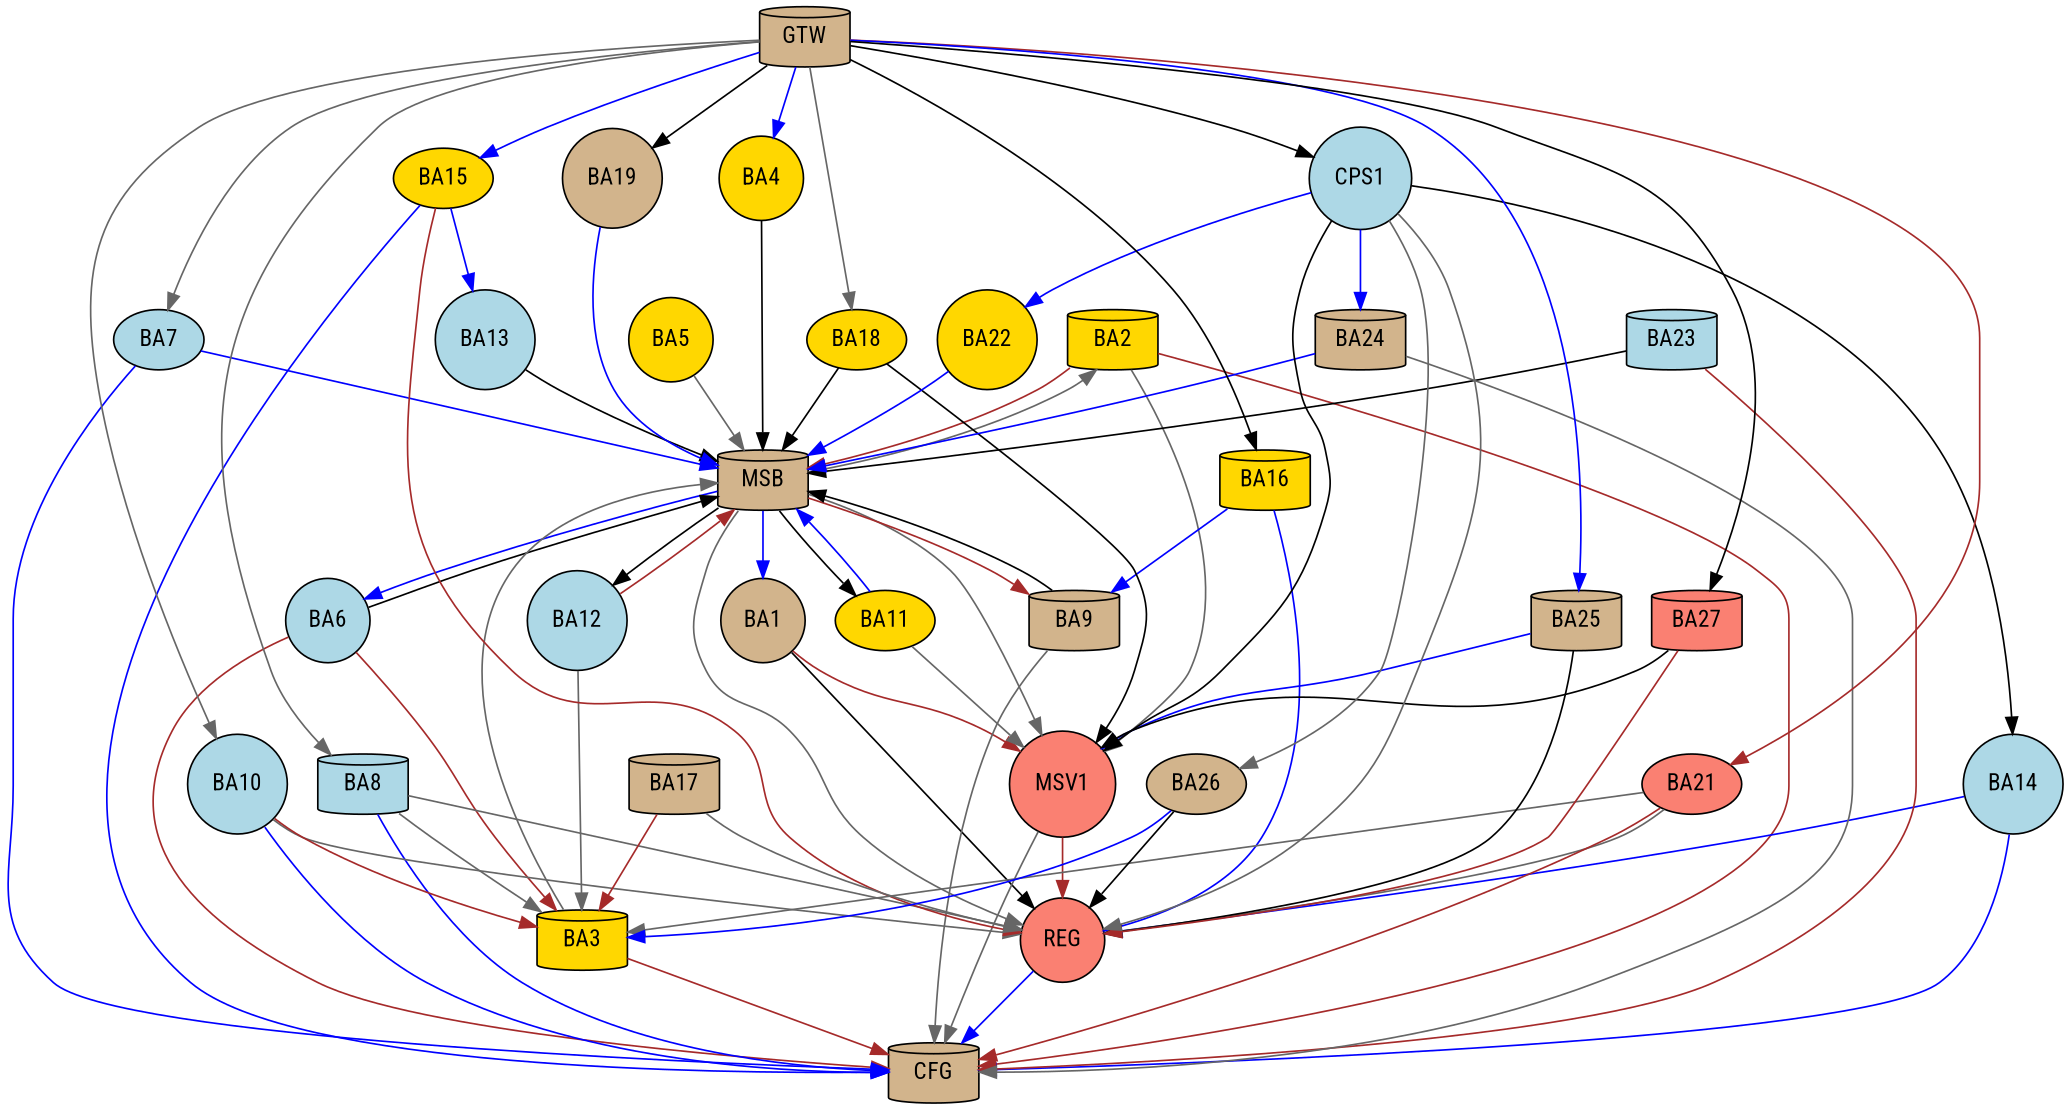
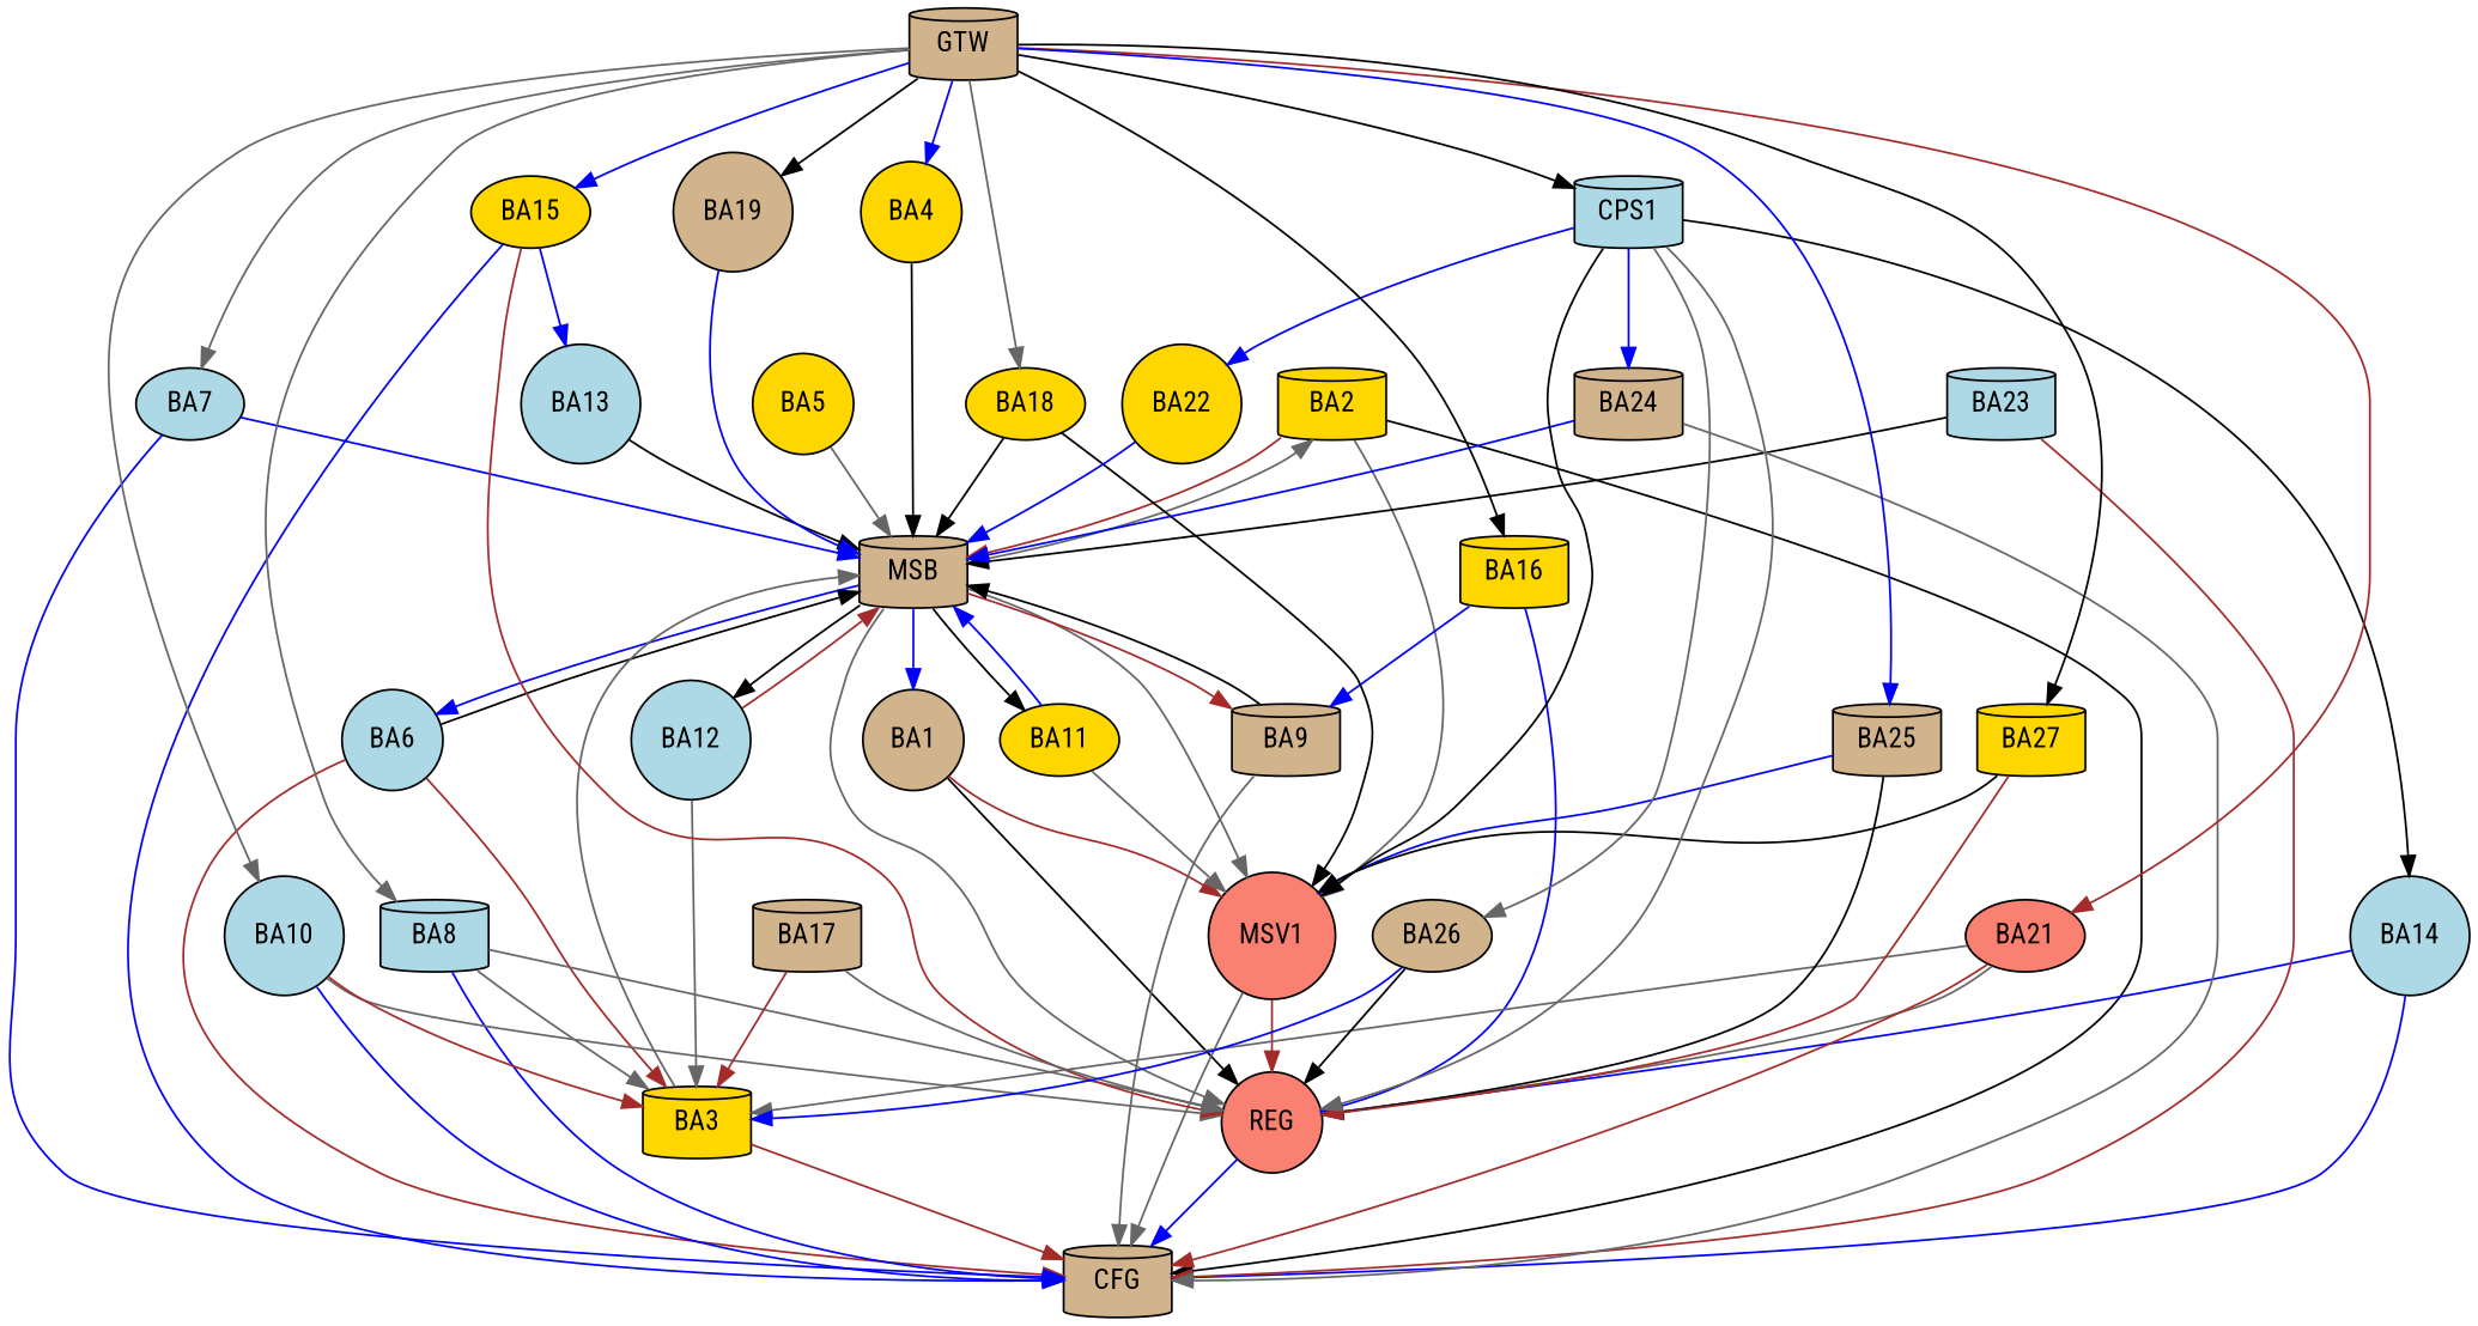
  strict digraph {
    fontname="Roboto Condensed"
    node [fillcolor=tan fontname="Roboto Condensed" shape=cylinder style=filled]
    edge [color=blue fontname="Roboto Condensed"]
    n1 [label=BA1 shape=circle]
    n2 [fillcolor=salmon label=REG shape=circle]
    n3 [fillcolor=salmon label=MSV1 shape=circle]
    n4 [label=CFG]
    n5 [fillcolor=gold label=BA2]
    n6 [label=MSB]
    n7 [fillcolor=lightblue label=BA6 shape=circle]
    n8 [label=BA9]
    n9 [fillcolor=gold label=BA11 shape=ellipse]
    n10 [fillcolor=lightblue label=BA12 shape=circle]
    n11 [fillcolor=gold label=BA3]
    n12 [fillcolor=gold label=BA4 shape=circle]
    n13 [fillcolor=gold label=BA5 shape=circle]
    n14 [fillcolor=lightblue label=BA7 shape=ellipse]
    n15 [fillcolor=lightblue label=BA8]
    n16 [fillcolor=lightblue label=BA10 shape=circle]
    n17 [fillcolor=lightblue label=BA13 shape=circle]
    n18 [fillcolor=lightblue label=BA14 shape=circle]
    n19 [fillcolor=gold label=BA15 shape=ellipse]
    n20 [fillcolor=gold label=BA16]
    n21 [label=BA17]
    n22 [fillcolor=gold label=BA18 shape=ellipse]
    n23 [label=BA19 shape=circle]
    n24 [fillcolor=salmon label=BA21 shape=ellipse]
    n25 [fillcolor=gold label=BA22 shape=circle]
    n26 [fillcolor=lightblue label=BA23]
    n27 [label=BA24]
    n28 [label=BA25]
    n29 [label=BA26 shape=ellipse]
-   n30 [fillcolor=salmon label=BA27]
-   n31 [fillcolor=lightblue label=CPS1 shape=circle]
+   n30 [fillcolor=gold label=BA27]
+   n31 [fillcolor=lightblue label=CPS1]
    n32 [label=GTW]
    n1 -> n2 [color=black]
    n1 -> n3 [color=brown]
    n2 -> n4
    n3 -> n2 [color=brown]
    n3 -> n4 [color=gray40]
    n5 -> n3 [color=gray40]
-   n5 -> n4 [color=brown]
+   n5 -> n4 [color=black]
    n5 -> n6 [color=brown]
    n6 -> n1
    n6 -> n2 [color=gray40]
    n6 -> n3 [color=gray40]
    n6 -> n5 [color=gray40]
    n6 -> n7
    n6 -> n8 [color=brown]
    n6 -> n9 [color=black]
    n6 -> n10 [color=black]
    n7 -> n4 [color=brown]
    n7 -> n6 [color=black]
    n7 -> n11 [color=brown]
    n8 -> n4 [color=gray40]
    n8 -> n6 [color=black]
    n9 -> n3 [color=gray40]
    n9 -> n6
    n10 -> n6 [color=brown]
    n10 -> n11 [color=gray40]
    n11 -> n4 [color=brown]
    n11 -> n6 [color=gray40]
    n12 -> n6 [color=black]
    n13 -> n6 [color=gray40]
    n14 -> n4
    n14 -> n6
    n15 -> n2 [color=gray40]
    n15 -> n4
    n15 -> n11 [color=gray40]
    n16 -> n2 [color=gray40]
    n16 -> n4
    n16 -> n11 [color=brown]
    n17 -> n6 [color=black]
    n18 -> n2
    n18 -> n4
    n19 -> n2 [color=brown]
    n19 -> n4
    n19 -> n17
    n20 -> n2
    n20 -> n8
    n21 -> n2 [color=gray40]
    n21 -> n11 [color=brown]
    n22 -> n3 [color=black]
    n22 -> n6 [color=black]
    n23 -> n6
    n24 -> n2 [color=gray40]
    n24 -> n4 [color=brown]
    n24 -> n11 [color=gray40]
    n25 -> n6
    n26 -> n4 [color=brown]
    n26 -> n6 [color=black]
    n27 -> n4 [color=gray40]
    n27 -> n6
    n28 -> n2 [color=black]
    n28 -> n3
    n29 -> n2 [color=black]
    n29 -> n11
    n30 -> n2 [color=brown]
    n30 -> n3 [color=black]
    n31 -> n2 [color=gray40]
    n31 -> n3 [color=black]
    n31 -> n18 [color=black]
    n31 -> n25
    n31 -> n27
    n31 -> n29 [color=gray40]
    n32 -> n12
    n32 -> n14 [color=gray40]
    n32 -> n15 [color=gray40]
    n32 -> n16 [color=gray40]
    n32 -> n19
    n32 -> n20 [color=black]
    n32 -> n22 [color=gray40]
    n32 -> n23 [color=black]
    n32 -> n24 [color=brown]
    n32 -> n28
    n32 -> n30 [color=black]
    n32 -> n31 [color=black]
  }
